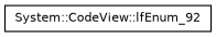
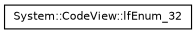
  digraph {
    rankdir=TB
-   n1 [color=black fillcolor=white fontname=Helvetica fontsize=10 height=0.2 label="System::CodeView::lfEnum_92" shape=record style=filled width=0.4]
+   n1 [color=black fillcolor=white fontname=Helvetica fontsize=10 height=0.2 label="System::CodeView::lfEnum_32" shape=record style=filled width=0.4]
  }
